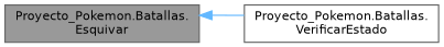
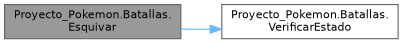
  digraph {
    rankdir=LR
    node [fontname=Helvetica fontsize=10 shape=box style=filled]
    n1 [color=gray40 fillcolor=grey60 fontcolor=black height=0.2 label="Proyecto_Pokemon.Batallas.\lEsquivar" width=0.4]
    n2 [color=grey40 fillcolor=white height=0.2 label="Proyecto_Pokemon.Batallas.\lVerificarEstado" width=0.4]
-   n2 -> n1 [color=steelblue1 fontname=Helvetica fontsize=10 labelfontname=Helvetica labelfontsize=10 style=solid]
+   n1 -> n2 [color=steelblue1 fontname=Helvetica fontsize=10 labelfontname=Helvetica labelfontsize=10 style=solid]
  }
